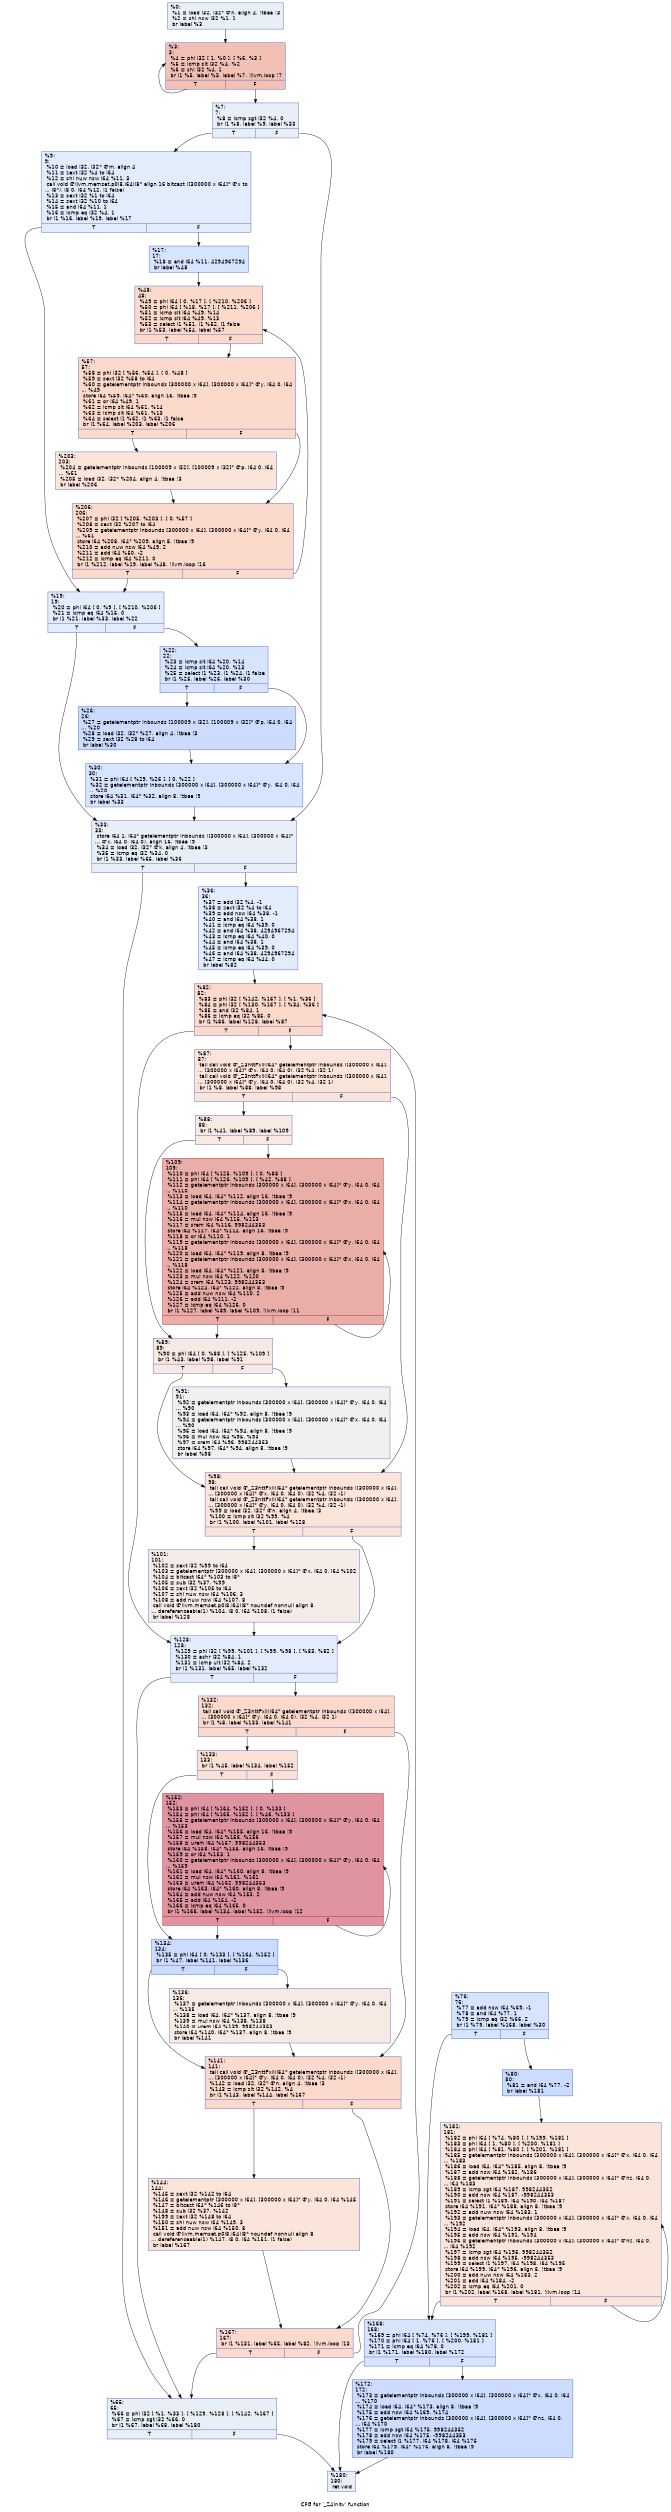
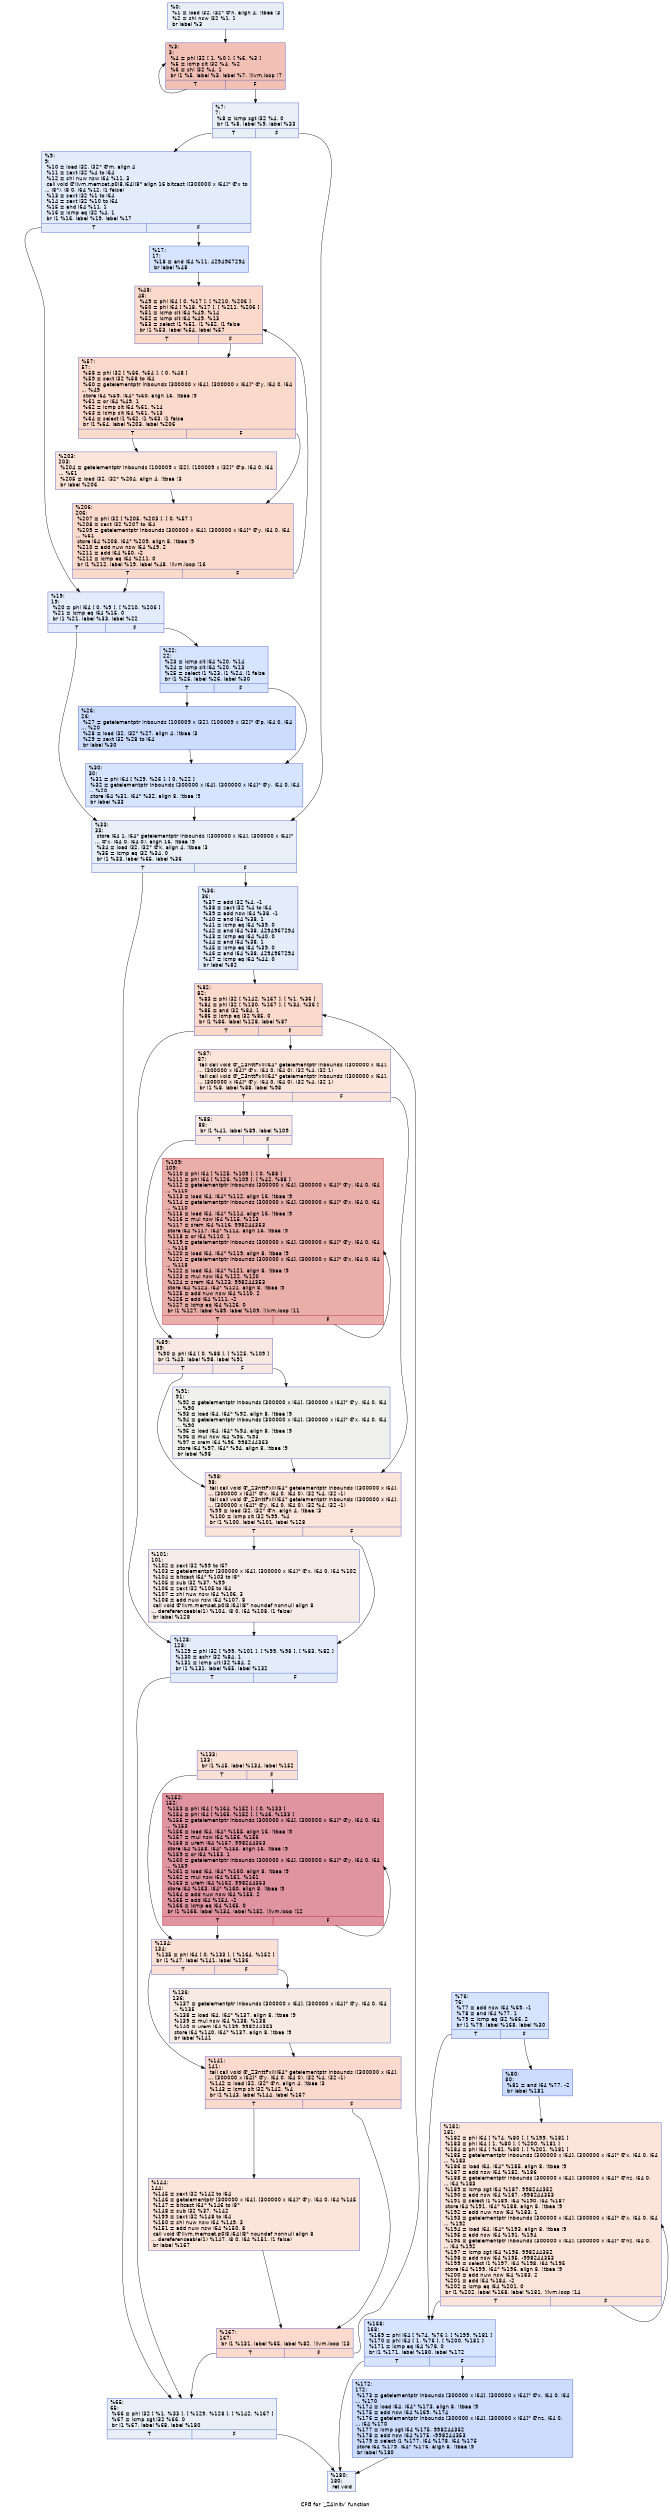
  digraph {
    fontname="DejaVu Sans"
    label="CFG for '_Z4initv' function"
    node [color="#3d50c3ff" fillcolor="#cedaeb70" fontname="DejaVu Sans" shape=record style=filled]
    edge [fontname="DejaVu Sans" tailport=s0]
    n1 [label="{%0:\l  %1 = load i32, i32* @n, align 4, !tbaa !3\l  %2 = shl nsw i32 %1, 1\l  br label %3\l}"]
    n2 [fillcolor="#e5705870" label="{%3:\l3:                                                \l  %4 = phi i32 [ 1, %0 ], [ %6, %3 ]\l  %5 = icmp slt i32 %4, %2\l  %6 = shl i32 %4, 1\l  br i1 %5, label %3, label %7, !llvm.loop !7\l|{<s0>T|<s1>F}}"]
    n3 [label="{%7:\l7:                                                \l  %8 = icmp sgt i32 %4, 0\l  br i1 %8, label %9, label %33\l|{<s0>T|<s1>F}}"]
    n4 [fillcolor="#bfd3f670" label="{%9:\l9:                                                \l  %10 = load i32, i32* @m, align 4\l  %11 = zext i32 %4 to i64\l  %12 = shl nuw nsw i64 %11, 3\l  call void @llvm.memset.p0i8.i64(i8* align 16 bitcast ([300000 x i64]* @x to\l... i8*), i8 0, i64 %12, i1 false)\l  %13 = sext i32 %1 to i64\l  %14 = sext i32 %10 to i64\l  %15 = and i64 %11, 1\l  %16 = icmp eq i32 %4, 1\l  br i1 %16, label %19, label %17\l|{<s0>T|<s1>F}}"]
    n5 [label="{%33:\l33:                                               \l  store i64 1, i64* getelementptr inbounds ([300000 x i64], [300000 x i64]*\l... @x, i64 0, i64 0), align 16, !tbaa !9\l  %34 = load i32, i32* @k, align 4, !tbaa !3\l  %35 = icmp eq i32 %34, 0\l  br i1 %33, label %65, label %36\l|{<s0>T|<s1>F}}"]
    n6 [fillcolor="#bfd3f670" label="{%19:\l19:                                               \l  %20 = phi i64 [ 0, %9 ], [ %210, %206 ]\l  %21 = icmp eq i64 %15, 0\l  br i1 %21, label %33, label %22\l|{<s0>T|<s1>F}}"]
    n7 [fillcolor="#a5c3fe70" label="{%17:\l17:                                               \l  %18 = and i64 %11, 4294967294\l  br label %48\l}"]
    n8 [label="{%65:\l65:                                               \l  %66 = phi i32 [ %1, %33 ], [ %129, %128 ], [ %142, %167 ]\l  %67 = icmp sgt i32 %66, 0\l  br i1 %67, label %68, label %180\l|{<s0>T|<s1>F}}"]
    n9 [fillcolor="#bfd3f670" label="{%36:\l36:                                               \l  %37 = add i32 %4, -1\l  %38 = zext i32 %4 to i64\l  %39 = add nsw i64 %38, -1\l  %40 = and i64 %38, 1\l  %41 = icmp eq i64 %39, 0\l  %42 = and i64 %38, 4294967294\l  %43 = icmp eq i64 %40, 0\l  %44 = and i64 %38, 1\l  %45 = icmp eq i64 %39, 0\l  %46 = and i64 %38, 4294967294\l  %47 = icmp eq i64 %44, 0\l  br label %82\l}"]
    n10 [fillcolor="#a5c3fe70" label="{%22:\l22:                                               \l  %23 = icmp slt i64 %20, %14\l  %24 = icmp slt i64 %20, %13\l  %25 = select i1 %23, i1 %24, i1 false\l  br i1 %25, label %26, label %30\l|{<s0>T|<s1>F}}"]
    n11 [fillcolor="#f7a88970" label="{%48:\l48:                                               \l  %49 = phi i64 [ 0, %17 ], [ %210, %206 ]\l  %50 = phi i64 [ %18, %17 ], [ %211, %206 ]\l  %51 = icmp slt i64 %49, %14\l  %52 = icmp slt i64 %49, %13\l  %53 = select i1 %51, i1 %52, i1 false\l  br i1 %53, label %54, label %57\l|{<s0>T|<s1>F}}"]
    n12 [label="{%180:\l180:                                              \l  ret void\l}"]
    n13 [fillcolor="#f7a88970" label="{%82:\l82:                                               \l  %83 = phi i32 [ %142, %167 ], [ %1, %36 ]\l  %84 = phi i32 [ %130, %167 ], [ %34, %36 ]\l  %85 = and i32 %84, 1\l  %86 = icmp eq i32 %85, 0\l  br i1 %86, label %128, label %87\l|{<s0>T|<s1>F}}"]
    n14 [fillcolor="#8caffe70" label="{%26:\l26:                                               \l  %27 = getelementptr inbounds [100009 x i32], [100009 x i32]* @p, i64 0, i64\l... %20\l  %28 = load i32, i32* %27, align 4, !tbaa !3\l  %29 = sext i32 %28 to i64\l  br label %30\l}"]
    n15 [fillcolor="#a5c3fe70" label="{%30:\l30:                                               \l  %31 = phi i64 [ %29, %26 ], [ 0, %22 ]\l  %32 = getelementptr inbounds [300000 x i64], [300000 x i64]* @y, i64 0, i64\l... %20\l  store i64 %31, i64* %32, align 8, !tbaa !9\l  br label %33\l}"]
    n16 [fillcolor="#f7a88970" label="{%57:\l57:                                               \l  %58 = phi i32 [ %56, %54 ], [ 0, %48 ]\l  %59 = sext i32 %58 to i64\l  %60 = getelementptr inbounds [300000 x i64], [300000 x i64]* @y, i64 0, i64\l... %49\l  store i64 %59, i64* %60, align 16, !tbaa !9\l  %61 = or i64 %49, 1\l  %62 = icmp slt i64 %61, %14\l  %63 = icmp slt i64 %61, %13\l  %64 = select i1 %62, i1 %63, i1 false\l  br i1 %64, label %203, label %206\l|{<s0>T|<s1>F}}"]
    n17 [fillcolor="#f5c1a970" label="{%203:\l203:                                              \l  %204 = getelementptr inbounds [100009 x i32], [100009 x i32]* @p, i64 0, i64\l... %61\l  %205 = load i32, i32* %204, align 4, !tbaa !3\l  br label %206\l}"]
    n18 [fillcolor="#f7a88970" label="{%206:\l206:                                              \l  %207 = phi i32 [ %205, %203 ], [ 0, %57 ]\l  %208 = sext i32 %207 to i64\l  %209 = getelementptr inbounds [300000 x i64], [300000 x i64]* @y, i64 0, i64\l... %61\l  store i64 %208, i64* %209, align 8, !tbaa !9\l  %210 = add nuw nsw i64 %49, 2\l  %211 = add i64 %50, -2\l  %212 = icmp eq i64 %211, 0\l  br i1 %212, label %19, label %48, !llvm.loop !16\l|{<s0>T|<s1>F}}"]
    n19 [fillcolor="#bfd3f670" label="{%128:\l128:                                              \l  %129 = phi i32 [ %99, %101 ], [ %99, %98 ], [ %83, %82 ]\l  %130 = ashr i32 %84, 1\l  %131 = icmp ult i32 %84, 2\l  br i1 %131, label %65, label %132\l|{<s0>T|<s1>F}}"]
    n20 [fillcolor="#f5c1a970" label="{%87:\l87:                                               \l  tail call void @_Z3nttPxii(i64* getelementptr inbounds ([300000 x i64],\l... [300000 x i64]* @x, i64 0, i64 0), i32 %4, i32 1)\l  tail call void @_Z3nttPxii(i64* getelementptr inbounds ([300000 x i64],\l... [300000 x i64]* @y, i64 0, i64 0), i32 %4, i32 1)\l  br i1 %8, label %88, label %98\l|{<s0>T|<s1>F}}"]
-   n21 [fillcolor="#f7ac8e70" label="{%132:\l132:                                              \l  tail call void @_Z3nttPxii(i64* getelementptr inbounds ([300000 x i64],\l... [300000 x i64]* @y, i64 0, i64 0), i32 %4, i32 1)\l  br i1 %8, label %133, label %141\l|{<s0>T|<s1>F}}"]
    n22 [fillcolor="#efcebd70" label="{%88:\l88:                                               \l  br i1 %41, label %89, label %109\l|{<s0>T|<s1>F}}"]
    n23 [fillcolor="#f5c1a970" label="{%98:\l98:                                               \l  tail call void @_Z3nttPxii(i64* getelementptr inbounds ([300000 x i64],\l... [300000 x i64]* @x, i64 0, i64 0), i32 %4, i32 -1)\l  tail call void @_Z3nttPxii(i64* getelementptr inbounds ([300000 x i64],\l... [300000 x i64]* @y, i64 0, i64 0), i32 %4, i32 -1)\l  %99 = load i32, i32* @n, align 4, !tbaa !3\l  %100 = icmp slt i32 %99, %4\l  br i1 %100, label %101, label %128\l|{<s0>T|<s1>F}}"]
    n24 [fillcolor="#a5c3fe70" label="{%76:\l76:                                               \l  %77 = add nsw i64 %69, -1\l  %78 = and i64 %77, 1\l  %79 = icmp eq i32 %66, 2\l  br i1 %79, label %168, label %30\l|{<s0>T|<s1>F}}"]
    n25 [fillcolor="#a5c3fe70" label="{%168:\l168:                                              \l  %169 = phi i64 [ %74, %76 ], [ %199, %181 ]\l  %170 = phi i64 [ 1, %76 ], [ %200, %181 ]\l  %171 = icmp eq i64 %78, 0\l  br i1 %171, label %180, label %172\l|{<s0>T|<s1>F}}"]
    n26 [fillcolor="#8caffe70" label="{%80:\l80:                                               \l  %81 = and i64 %77, -2\l  br label %181\l}"]
    n27 [fillcolor="#8caffe70" label="{%172:\l172:                                              \l  %173 = getelementptr inbounds [300000 x i64], [300000 x i64]* @x, i64 0, i64\l... %170\l  %174 = load i64, i64* %173, align 8, !tbaa !9\l  %175 = add nsw i64 %169, %174\l  %176 = getelementptr inbounds [300000 x i64], [300000 x i64]* @nz, i64 0,\l... i64 %170\l  %177 = icmp sgt i64 %175, 998244352\l  %178 = add nsw i64 %175, -998244353\l  %179 = select i1 %177, i64 %178, i64 %175\l  store i64 %179, i64* %176, align 8, !tbaa !9\l  br label %180\l}"]
    n28 [fillcolor="#f5c1a970" label="{%181:\l181:                                              \l  %182 = phi i64 [ %74, %80 ], [ %199, %181 ]\l  %183 = phi i64 [ 1, %80 ], [ %200, %181 ]\l  %184 = phi i64 [ %81, %80 ], [ %201, %181 ]\l  %185 = getelementptr inbounds [300000 x i64], [300000 x i64]* @x, i64 0, i64\l... %183\l  %186 = load i64, i64* %185, align 8, !tbaa !9\l  %187 = add nsw i64 %182, %186\l  %188 = getelementptr inbounds [300000 x i64], [300000 x i64]* @nz, i64 0,\l... i64 %183\l  %189 = icmp sgt i64 %187, 998244352\l  %190 = add nsw i64 %187, -998244353\l  %191 = select i1 %189, i64 %190, i64 %187\l  store i64 %191, i64* %188, align 8, !tbaa !9\l  %192 = add nuw nsw i64 %183, 1\l  %193 = getelementptr inbounds [300000 x i64], [300000 x i64]* @x, i64 0, i64\l... %192\l  %194 = load i64, i64* %193, align 8, !tbaa !9\l  %195 = add nsw i64 %191, %194\l  %196 = getelementptr inbounds [300000 x i64], [300000 x i64]* @nz, i64 0,\l... i64 %192\l  %197 = icmp sgt i64 %195, 998244352\l  %198 = add nsw i64 %195, -998244353\l  %199 = select i1 %197, i64 %198, i64 %195\l  store i64 %199, i64* %196, align 8, !tbaa !9\l  %200 = add nuw nsw i64 %183, 2\l  %201 = add i64 %184, -2\l  %202 = icmp eq i64 %201, 0\l  br i1 %202, label %168, label %181, !llvm.loop !14\l|{<s0>T|<s1>F}}"]
    n29 [fillcolor="#f7bca170" label="{%133:\l133:                                              \l  br i1 %45, label %134, label %152\l|{<s0>T|<s1>F}}"]
    n30 [fillcolor="#f7ac8e70" label="{%141:\l141:                                              \l  tail call void @_Z3nttPxii(i64* getelementptr inbounds ([300000 x i64],\l... [300000 x i64]* @y, i64 0, i64 0), i32 %4, i32 -1)\l  %142 = load i32, i32* @n, align 4, !tbaa !3\l  %143 = icmp slt i32 %142, %4\l  br i1 %143, label %144, label %167\l|{<s0>T|<s1>F}}"]
    n31 [fillcolor="#efcebd70" label="{%89:\l89:                                               \l  %90 = phi i64 [ 0, %88 ], [ %125, %109 ]\l  br i1 %43, label %98, label %91\l|{<s0>T|<s1>F}}"]
    n32 [color="#b70d28ff" fillcolor="#d0473d70" label="{%109:\l109:                                              \l  %110 = phi i64 [ %125, %109 ], [ 0, %88 ]\l  %111 = phi i64 [ %126, %109 ], [ %42, %88 ]\l  %112 = getelementptr inbounds [300000 x i64], [300000 x i64]* @y, i64 0, i64\l... %110\l  %113 = load i64, i64* %112, align 16, !tbaa !9\l  %114 = getelementptr inbounds [300000 x i64], [300000 x i64]* @x, i64 0, i64\l... %110\l  %115 = load i64, i64* %114, align 16, !tbaa !9\l  %116 = mul nsw i64 %115, %113\l  %117 = srem i64 %116, 998244353\l  store i64 %117, i64* %114, align 16, !tbaa !9\l  %118 = or i64 %110, 1\l  %119 = getelementptr inbounds [300000 x i64], [300000 x i64]* @y, i64 0, i64\l... %118\l  %120 = load i64, i64* %119, align 8, !tbaa !9\l  %121 = getelementptr inbounds [300000 x i64], [300000 x i64]* @x, i64 0, i64\l... %118\l  %122 = load i64, i64* %121, align 8, !tbaa !9\l  %123 = mul nsw i64 %122, %120\l  %124 = srem i64 %123, 998244353\l  store i64 %124, i64* %121, align 8, !tbaa !9\l  %125 = add nuw nsw i64 %110, 2\l  %126 = add i64 %111, -2\l  %127 = icmp eq i64 %126, 0\l  br i1 %127, label %89, label %109, !llvm.loop !11\l|{<s0>T|<s1>F}}"]
-   n33 [fillcolor="#ead5c970" label="{%101:\l101:                                              \l  %102 = sext i32 %99 to i64\l  %103 = getelementptr [300000 x i64], [300000 x i64]* @x, i64 0, i64 %102\l  %104 = bitcast i64* %103 to i8*\l  %105 = sub i32 %37, %99\l  %106 = zext i32 %105 to i64\l  %107 = shl nuw nsw i64 %106, 3\l  %108 = add nuw nsw i64 %107, 8\l  call void @llvm.memset.p0i8.i64(i8* noundef nonnull align 8\l... dereferenceable(1) %104, i8 0, i64 %108, i1 false)\l  br label %128\l}"]
+   n33 [fillcolor="#ead5c970" label="{%101:\l101:                                              \l  %102 = sext i32 %99 to i67\l  %103 = getelementptr [300000 x i64], [300000 x i64]* @x, i64 0, i64 %102\l  %104 = bitcast i64* %103 to i8*\l  %105 = sub i32 %37, %99\l  %106 = zext i32 %105 to i64\l  %107 = shl nuw nsw i64 %106, 3\l  %108 = add nuw nsw i64 %107, 8\l  call void @llvm.memset.p0i8.i64(i8* noundef nonnull align 8\l... dereferenceable(1) %104, i8 0, i64 %108, i1 false)\l  br label %128\l}"]
    n34 [fillcolor="#dedcdb70" label="{%91:\l91:                                               \l  %92 = getelementptr inbounds [300000 x i64], [300000 x i64]* @y, i64 0, i64\l... %90\l  %93 = load i64, i64* %92, align 8, !tbaa !9\l  %94 = getelementptr inbounds [300000 x i64], [300000 x i64]* @x, i64 0, i64\l... %90\l  %95 = load i64, i64* %94, align 8, !tbaa !9\l  %96 = mul nsw i64 %95, %93\l  %97 = srem i64 %96, 998244353\l  store i64 %97, i64* %94, align 8, !tbaa !9\l  br label %98\l}"]
-   n35 [fillcolor="#8caffe70" label="{%134:\l134:                                              \l  %135 = phi i64 [ 0, %133 ], [ %164, %152 ]\l  br i1 %47, label %141, label %136\l|{<s0>T|<s1>F}}"]
+   n35 [fillcolor="#f7bca170" label="{%134:\l134:                                              \l  %135 = phi i64 [ 0, %133 ], [ %164, %152 ]\l  br i1 %47, label %141, label %136\l|{<s0>T|<s1>F}}"]
    n36 [color="#b70d28ff" fillcolor="#b70d2870" label="{%152:\l152:                                              \l  %153 = phi i64 [ %164, %152 ], [ 0, %133 ]\l  %154 = phi i64 [ %165, %152 ], [ %46, %133 ]\l  %155 = getelementptr inbounds [300000 x i64], [300000 x i64]* @y, i64 0, i64\l... %153\l  %156 = load i64, i64* %155, align 16, !tbaa !9\l  %157 = mul nsw i64 %156, %156\l  %158 = urem i64 %157, 998244353\l  store i64 %158, i64* %155, align 16, !tbaa !9\l  %159 = or i64 %153, 1\l  %160 = getelementptr inbounds [300000 x i64], [300000 x i64]* @y, i64 0, i64\l... %159\l  %161 = load i64, i64* %160, align 8, !tbaa !9\l  %162 = mul nsw i64 %161, %161\l  %163 = urem i64 %162, 998244353\l  store i64 %163, i64* %160, align 8, !tbaa !9\l  %164 = add nuw nsw i64 %153, 2\l  %165 = add i64 %154, -2\l  %166 = icmp eq i64 %165, 0\l  br i1 %166, label %134, label %152, !llvm.loop !12\l|{<s0>T|<s1>F}}"]
    n37 [fillcolor="#f5c1a970" label="{%144:\l144:                                              \l  %145 = sext i32 %142 to i64\l  %146 = getelementptr [300000 x i64], [300000 x i64]* @y, i64 0, i64 %145\l  %147 = bitcast i64* %146 to i8*\l  %148 = sub i32 %37, %142\l  %199 = zext i32 %148 to i64\l  %150 = shl nuw nsw i64 %149, 3\l  %151 = add nuw nsw i64 %150, 8\l  call void @llvm.memset.p0i8.i64(i8* noundef nonnull align 8\l... dereferenceable(1) %147, i8 0, i64 %151, i1 false)\l  br label %167\l}"]
    n38 [fillcolor="#f7ac8e70" label="{%167:\l167:                                              \l  br i1 %131, label %65, label %82, !llvm.loop !13\l|{<s0>T|<s1>F}}"]
    n39 [fillcolor="#eed0c070" label="{%136:\l136:                                              \l  %137 = getelementptr inbounds [300000 x i64], [300000 x i64]* @y, i64 0, i64\l... %135\l  %138 = load i64, i64* %137, align 8, !tbaa !9\l  %139 = mul nsw i64 %138, %138\l  %140 = urem i64 %139, 998244353\l  store i64 %140, i64* %137, align 8, !tbaa !9\l  br label %141\l}"]
    n1 -> n2
    n2 -> n2
    n2 -> n3 [tailport=s1]
    n3 -> n4
    n3 -> n5 [tailport=s1]
    n4 -> n6
    n4 -> n7 [tailport=s1]
    n5 -> n8
    n5 -> n9 [tailport=s1]
    n6 -> n5
    n6 -> n10 [tailport=s1]
    n7 -> n11
    n8 -> n12 [tailport=s1]
    n9 -> n13
    n10 -> n14
    n10 -> n15 [tailport=s1]
    n11 -> n16 [tailport=s1]
    n13 -> n19
    n13 -> n20 [tailport=s1]
    n14 -> n15
    n15 -> n5
    n16 -> n17
    n16 -> n18 [tailport=s1]
    n17 -> n18
    n18 -> n6
    n18 -> n11 [tailport=s1]
    n19 -> n8
-   n19 -> n21 [tailport=s1]
    n20 -> n22
    n20 -> n23 [tailport=s1]
-   n21 -> n29
-   n21 -> n30 [tailport=s1]
    n22 -> n31
    n22 -> n32 [tailport=s1]
    n23 -> n19 [tailport=s1]
    n23 -> n33
    n24 -> n25
    n24 -> n26 [tailport=s1]
    n25 -> n12
    n25 -> n27 [tailport=s1]
    n26 -> n28
    n27 -> n12
    n28 -> n25
    n28 -> n28 [tailport=s1]
    n29 -> n35
    n29 -> n36 [tailport=s1]
    n30 -> n37
    n30 -> n38 [tailport=s1]
    n31 -> n23
    n31 -> n34 [tailport=s1]
    n32 -> n31
    n32 -> n32 [tailport=s1]
    n33 -> n19
    n34 -> n23
    n35 -> n30
    n35 -> n39 [tailport=s1]
    n36 -> n35
    n36 -> n36 [tailport=s1]
    n37 -> n38
    n38 -> n8
    n38 -> n13 [tailport=s1]
    n39 -> n30
  }
